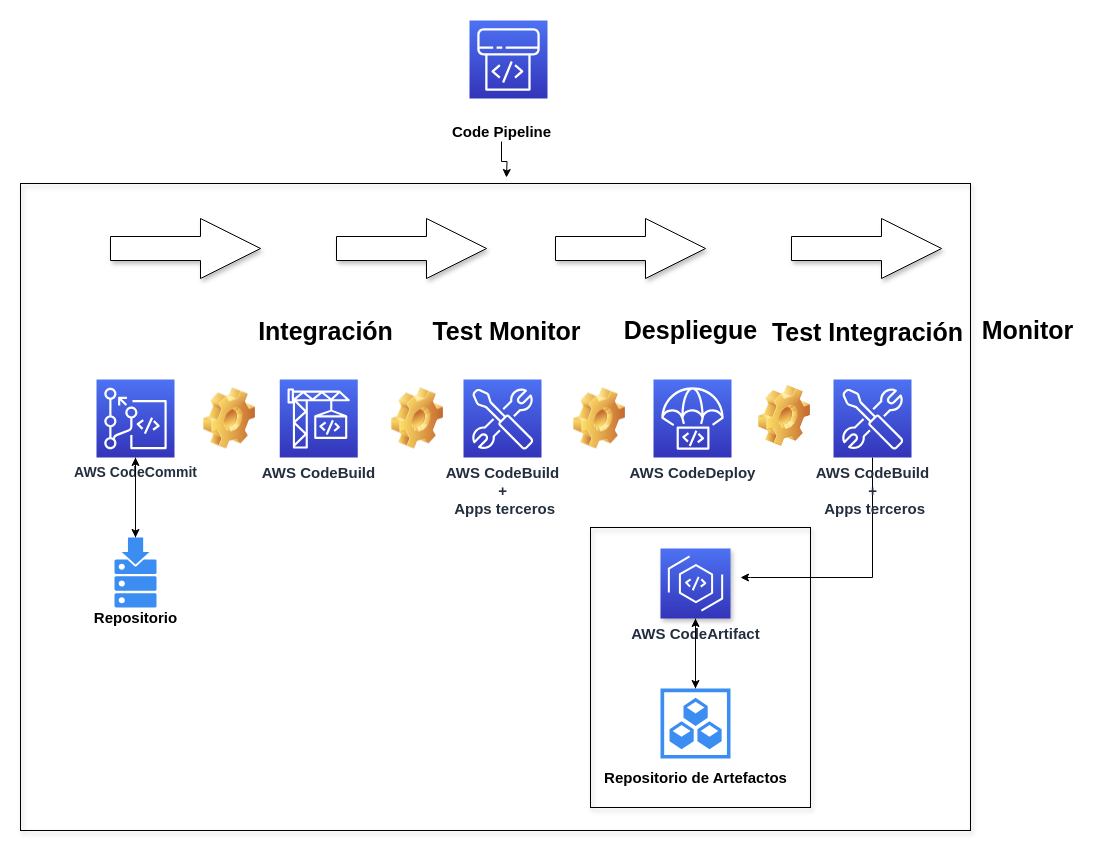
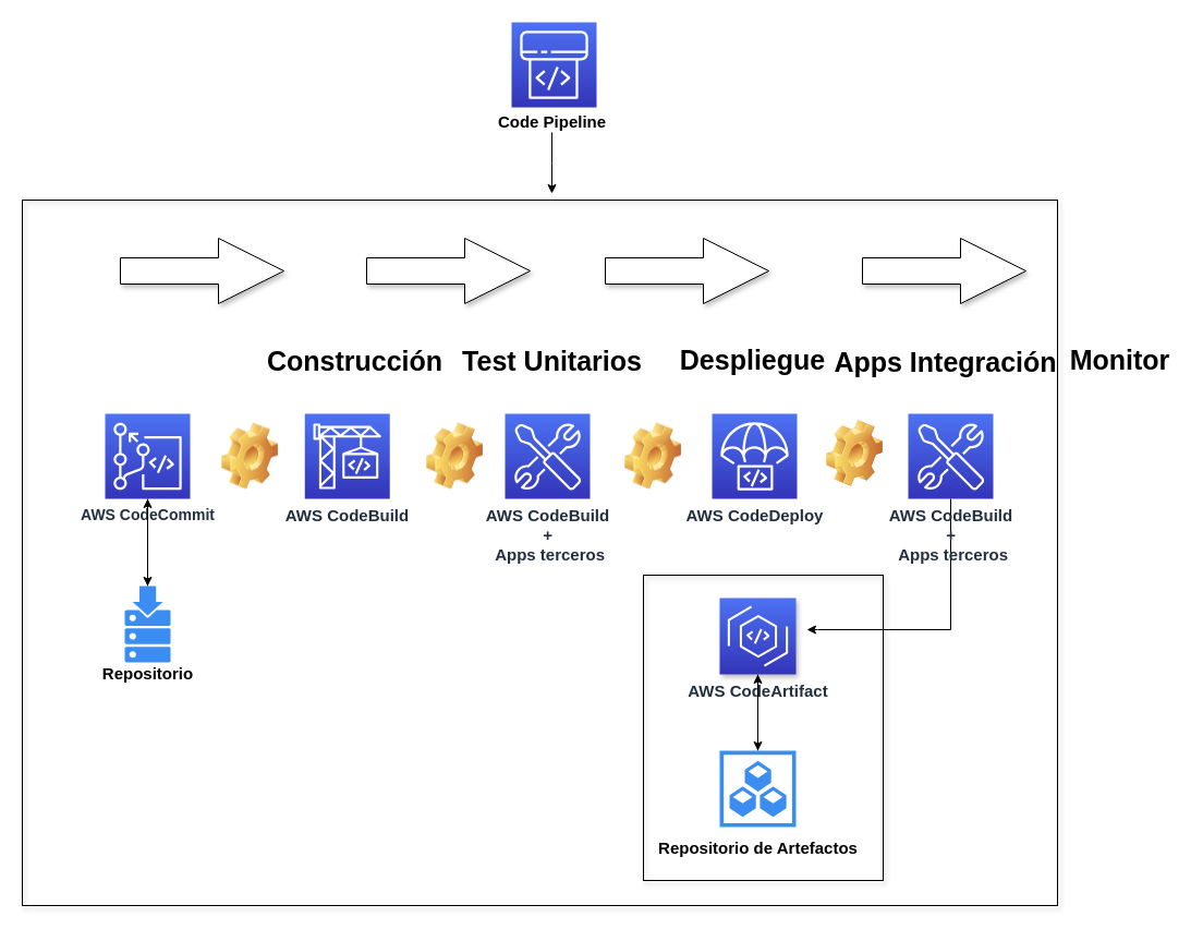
  <mxCell id="0" />
  <mxCell id="1" parent="0" />
  <mxCell id="2" style="edgeStyle=orthogonalEdgeStyle;rounded=0;orthogonalLoop=1;jettySize=auto;html=1;" parent="1" source="3" target="16" edge="1"><mxGeometry relative="1" as="geometry" /></mxCell>
  <mxCell id="3" value="&lt;b&gt;&lt;font style=&quot;font-size: 14px;&quot;&gt;AWS CodeCommit&lt;/font&gt;&lt;/b&gt;" style="sketch=0;points=[[0,0,0],[0.25,0,0],[0.5,0,0],[0.75,0,0],[1,0,0],[0,1,0],[0.25,1,0],[0.5,1,0],[0.75,1,0],[1,1,0],[0,0.25,0],[0,0.5,0],[0,0.75,0],[1,0.25,0],[1,0.5,0],[1,0.75,0]];outlineConnect=0;fontColor=#232F3E;gradientColor=#4D72F3;gradientDirection=north;fillColor=#3334B9;strokeColor=#ffffff;dashed=0;verticalLabelPosition=bottom;verticalAlign=top;align=center;html=1;fontSize=12;fontStyle=0;aspect=fixed;shape=mxgraph.aws4.resourceIcon;resIcon=mxgraph.aws4.codecommit;" parent="1" vertex="1"><mxGeometry x="96" y="379" width="78" height="78" as="geometry" /></mxCell>
  <mxCell id="4" value="&lt;b&gt;&lt;font style=&quot;font-size: 15px;&quot;&gt;AWS CodeBuild&lt;/font&gt;&lt;/b&gt;" style="sketch=0;points=[[0,0,0],[0.25,0,0],[0.5,0,0],[0.75,0,0],[1,0,0],[0,1,0],[0.25,1,0],[0.5,1,0],[0.75,1,0],[1,1,0],[0,0.25,0],[0,0.5,0],[0,0.75,0],[1,0.25,0],[1,0.5,0],[1,0.75,0]];outlineConnect=0;fontColor=#232F3E;gradientColor=#4D72F3;gradientDirection=north;fillColor=#3334B9;strokeColor=#ffffff;dashed=0;verticalLabelPosition=bottom;verticalAlign=top;align=center;html=1;fontSize=12;fontStyle=0;aspect=fixed;shape=mxgraph.aws4.resourceIcon;resIcon=mxgraph.aws4.codebuild;" parent="1" vertex="1"><mxGeometry x="279.25" y="379" width="78" height="78" as="geometry" /></mxCell>
  <mxCell id="5" style="edgeStyle=orthogonalEdgeStyle;rounded=0;orthogonalLoop=1;jettySize=auto;html=1;fontSize=15;" edge="1" parent="1" source="6"><mxGeometry relative="1" as="geometry"><mxPoint x="506" y="177" as="targetPoint" /></mxGeometry></mxCell>
- <mxCell id="6" value="&lt;b&gt;&lt;font style=&quot;font-size: 15px;&quot;&gt;Code Pipeline&lt;/font&gt;&lt;/b&gt;" style="text;html=1;resizable=0;autosize=1;align=center;verticalAlign=middle;points=[];fillColor=none;strokeColor=none;rounded=0;labelBackgroundColor=none;fontColor=default;" parent="1" vertex="1"><mxGeometry x="446" y="121" width="110" height="20" as="geometry" /></mxCell>
+ <mxCell id="6" value="&lt;b&gt;&lt;font style=&quot;font-size: 15px;&quot;&gt;Code Pipeline&lt;/font&gt;&lt;/b&gt;" style="text;html=1;resizable=0;autosize=1;align=center;verticalAlign=middle;points=[];fillColor=none;strokeColor=none;rounded=0;labelBackgroundColor=none;fontColor=default;" parent="1" vertex="1"><mxGeometry x="451" y="101" width="110" height="20" as="geometry" /></mxCell>
  <mxCell id="7" value="" style="sketch=0;points=[[0,0,0],[0.25,0,0],[0.5,0,0],[0.75,0,0],[1,0,0],[0,1,0],[0.25,1,0],[0.5,1,0],[0.75,1,0],[1,1,0],[0,0.25,0],[0,0.5,0],[0,0.75,0],[1,0.25,0],[1,0.5,0],[1,0.75,0]];outlineConnect=0;fontColor=#232F3E;gradientColor=#4D72F3;gradientDirection=north;fillColor=#3334B9;strokeColor=#ffffff;dashed=0;verticalLabelPosition=bottom;verticalAlign=top;align=center;html=1;fontSize=12;fontStyle=0;aspect=fixed;shape=mxgraph.aws4.resourceIcon;resIcon=mxgraph.aws4.codepipeline;" parent="1" vertex="1"><mxGeometry x="469" y="20" width="78" height="78" as="geometry" /></mxCell>
  <mxCell id="8" value="&lt;b&gt;&lt;font style=&quot;font-size: 15px;&quot;&gt;AWS CodeDeploy&lt;/font&gt;&lt;/b&gt;" style="sketch=0;points=[[0,0,0],[0.25,0,0],[0.5,0,0],[0.75,0,0],[1,0,0],[0,1,0],[0.25,1,0],[0.5,1,0],[0.75,1,0],[1,1,0],[0,0.25,0],[0,0.5,0],[0,0.75,0],[1,0.25,0],[1,0.5,0],[1,0.75,0]];outlineConnect=0;fontColor=#232F3E;gradientColor=#4D72F3;gradientDirection=north;fillColor=#3334B9;strokeColor=#ffffff;dashed=0;verticalLabelPosition=bottom;verticalAlign=top;align=center;html=1;fontSize=12;fontStyle=0;aspect=fixed;shape=mxgraph.aws4.resourceIcon;resIcon=mxgraph.aws4.codedeploy;" parent="1" vertex="1"><mxGeometry x="653" y="379" width="78" height="78" as="geometry" /></mxCell>
  <mxCell id="9" value="" style="shape=image;html=1;verticalLabelPosition=bottom;verticalAlign=top;imageAspect=1;aspect=fixed;image=img/clipart/Gear_128x128.png" parent="1" vertex="1"><mxGeometry x="203" y="387.5" width="52" height="61" as="geometry" /></mxCell>
  <mxCell id="10" value="&lt;b&gt;&lt;font style=&quot;font-size: 15px;&quot;&gt;AWS CodeBuild &lt;br&gt;+&lt;br&gt;&amp;nbsp;Apps terceros&lt;/font&gt;&lt;/b&gt;" style="sketch=0;points=[[0,0,0],[0.25,0,0],[0.5,0,0],[0.75,0,0],[1,0,0],[0,1,0],[0.25,1,0],[0.5,1,0],[0.75,1,0],[1,1,0],[0,0.25,0],[0,0.5,0],[0,0.75,0],[1,0.25,0],[1,0.5,0],[1,0.75,0]];outlineConnect=0;fontColor=#232F3E;gradientColor=#4D72F3;gradientDirection=north;fillColor=#3334B9;strokeColor=#ffffff;dashed=0;verticalLabelPosition=bottom;verticalAlign=top;align=center;html=1;fontSize=12;fontStyle=0;aspect=fixed;shape=mxgraph.aws4.resourceIcon;resIcon=mxgraph.aws4.developer_tools;" parent="1" vertex="1"><mxGeometry x="463" y="379" width="78" height="78" as="geometry" /></mxCell>
  <mxCell id="11" value="" style="shape=image;html=1;verticalLabelPosition=bottom;verticalAlign=top;imageAspect=1;aspect=fixed;image=img/clipart/Gear_128x128.png" parent="1" vertex="1"><mxGeometry x="391" y="387.5" width="52" height="61" as="geometry" /></mxCell>
  <mxCell id="12" value="" style="shape=image;html=1;verticalLabelPosition=bottom;verticalAlign=top;imageAspect=1;aspect=fixed;image=img/clipart/Gear_128x128.png" parent="1" vertex="1"><mxGeometry x="573" y="387.5" width="52" height="61" as="geometry" /></mxCell>
  <mxCell id="13" style="edgeStyle=orthogonalEdgeStyle;rounded=0;orthogonalLoop=1;jettySize=auto;html=1;" parent="1" source="14" edge="1"><mxGeometry relative="1" as="geometry"><mxPoint x="695" y="688" as="targetPoint" /></mxGeometry></mxCell>
  <mxCell id="14" value="&lt;b&gt;&lt;font style=&quot;font-size: 15px;&quot;&gt;AWS CodeArtifact&lt;/font&gt;&lt;/b&gt;" style="sketch=0;points=[[0,0,0],[0.25,0,0],[0.5,0,0],[0.75,0,0],[1,0,0],[0,1,0],[0.25,1,0],[0.5,1,0],[0.75,1,0],[1,1,0],[0,0.25,0],[0,0.5,0],[0,0.75,0],[1,0.25,0],[1,0.5,0],[1,0.75,0]];outlineConnect=0;fontColor=#232F3E;gradientColor=#4D72F3;gradientDirection=north;fillColor=#3334B9;strokeColor=#ffffff;dashed=0;verticalLabelPosition=bottom;verticalAlign=top;align=center;html=1;fontSize=12;fontStyle=0;aspect=fixed;shape=mxgraph.aws4.resourceIcon;resIcon=mxgraph.aws4.codeartifact;shadow=1;" parent="1" vertex="1"><mxGeometry x="660" y="548" width="70" height="70" as="geometry" /></mxCell>
  <mxCell id="15" style="edgeStyle=orthogonalEdgeStyle;rounded=0;orthogonalLoop=1;jettySize=auto;html=1;" parent="1" source="16" target="3" edge="1"><mxGeometry relative="1" as="geometry" /></mxCell>
  <mxCell id="16" value="" style="sketch=0;html=1;aspect=fixed;strokeColor=none;shadow=0;align=center;verticalAlign=top;fillColor=#3B8DF1;shape=mxgraph.gcp2.repository" parent="1" vertex="1"><mxGeometry x="114" y="537" width="42" height="70" as="geometry" /></mxCell>
  <mxCell id="17" value="&lt;b&gt;&lt;font style=&quot;font-size: 15px;&quot;&gt;Repositorio&lt;/font&gt;&lt;br&gt;&lt;/b&gt;" style="text;html=1;resizable=0;autosize=1;align=center;verticalAlign=middle;points=[];fillColor=none;strokeColor=none;rounded=0;shadow=1;" parent="1" vertex="1"><mxGeometry x="85" y="607" width="100" height="20" as="geometry" /></mxCell>
  <mxCell id="18" style="edgeStyle=orthogonalEdgeStyle;rounded=0;orthogonalLoop=1;jettySize=auto;html=1;" parent="1" source="19" target="14" edge="1"><mxGeometry relative="1" as="geometry" /></mxCell>
  <mxCell id="19" value="" style="sketch=0;html=1;aspect=fixed;strokeColor=none;shadow=0;align=center;verticalAlign=top;fillColor=#3B8DF1;shape=mxgraph.gcp2.repository_3" parent="1" vertex="1"><mxGeometry x="660" y="688" width="70" height="70" as="geometry" /></mxCell>
  <mxCell id="20" value="&lt;b&gt;&lt;font style=&quot;font-size: 15px;&quot;&gt;Repositorio de Artefactos&lt;/font&gt;&lt;/b&gt;" style="text;html=1;resizable=0;autosize=1;align=center;verticalAlign=middle;points=[];fillColor=none;strokeColor=none;rounded=0;shadow=1;" parent="1" vertex="1"><mxGeometry x="595" y="767" width="200" height="20" as="geometry" /></mxCell>
  <mxCell id="21" value="" style="whiteSpace=wrap;html=1;shadow=1;fillOpacity=0;" parent="1" vertex="1"><mxGeometry x="590" y="527" width="220" height="280" as="geometry" /></mxCell>
  <mxCell id="22" value="" style="whiteSpace=wrap;html=1;shadow=1;fillOpacity=0;" parent="1" vertex="1"><mxGeometry x="20" y="183" width="950" height="647" as="geometry" /></mxCell>
- <mxCell id="23" value="&lt;font size=&quot;1&quot; style=&quot;&quot;&gt;&lt;b style=&quot;font-size: 25px;&quot;&gt;Integración&lt;/b&gt;&lt;/font&gt;" style="text;html=1;resizable=0;autosize=1;align=center;verticalAlign=middle;points=[];fillColor=none;strokeColor=none;rounded=0;shadow=1;" parent="1" vertex="1"><mxGeometry x="235" y="315" width="180" height="30" as="geometry" /></mxCell>
- <mxCell id="24" value="&lt;font size=&quot;1&quot; style=&quot;&quot;&gt;&lt;b style=&quot;font-size: 25px;&quot;&gt;Test Monitor&lt;/b&gt;&lt;/font&gt;" style="text;html=1;resizable=0;autosize=1;align=center;verticalAlign=middle;points=[];fillColor=none;strokeColor=none;rounded=0;shadow=1;" parent="1" vertex="1"><mxGeometry x="416" y="315" width="180" height="30" as="geometry" /></mxCell>
+ <mxCell id="23" value="&lt;font size=&quot;1&quot; style=&quot;&quot;&gt;&lt;b style=&quot;font-size: 25px;&quot;&gt;Construcción&lt;/b&gt;&lt;/font&gt;" style="text;html=1;resizable=0;autosize=1;align=center;verticalAlign=middle;points=[];fillColor=none;strokeColor=none;rounded=0;shadow=1;" parent="1" vertex="1"><mxGeometry x="235" y="315" width="180" height="30" as="geometry" /></mxCell>
+ <mxCell id="24" value="&lt;font size=&quot;1&quot; style=&quot;&quot;&gt;&lt;b style=&quot;font-size: 25px;&quot;&gt;Test Unitarios&lt;/b&gt;&lt;/font&gt;" style="text;html=1;resizable=0;autosize=1;align=center;verticalAlign=middle;points=[];fillColor=none;strokeColor=none;rounded=0;shadow=1;" parent="1" vertex="1"><mxGeometry x="416" y="315" width="180" height="30" as="geometry" /></mxCell>
  <mxCell id="25" value="&lt;font size=&quot;1&quot; style=&quot;&quot;&gt;&lt;b style=&quot;font-size: 25px;&quot;&gt;Despliegue&lt;/b&gt;&lt;/font&gt;" style="text;html=1;resizable=0;autosize=1;align=center;verticalAlign=middle;points=[];fillColor=none;strokeColor=none;rounded=0;shadow=1;" parent="1" vertex="1"><mxGeometry x="615" y="314" width="150" height="30" as="geometry" /></mxCell>
  <mxCell id="26" value="&lt;font size=&quot;1&quot; style=&quot;&quot;&gt;&lt;b style=&quot;font-size: 25px;&quot;&gt;Monitor&lt;/b&gt;&lt;/font&gt;" style="text;html=1;resizable=0;autosize=1;align=center;verticalAlign=middle;points=[];fillColor=none;strokeColor=none;rounded=0;shadow=1;" parent="1" vertex="1"><mxGeometry x="972" y="314" width="110" height="30" as="geometry" /></mxCell>
  <mxCell id="27" value="" style="shape=singleArrow;whiteSpace=wrap;html=1;arrowWidth=0.4;arrowSize=0.4;shadow=1;fontSize=15;" parent="1" vertex="1"><mxGeometry x="110" y="218" width="150" height="60" as="geometry" /></mxCell>
  <mxCell id="28" value="" style="shape=singleArrow;whiteSpace=wrap;html=1;arrowWidth=0.4;arrowSize=0.4;shadow=1;fontSize=15;" parent="1" vertex="1"><mxGeometry x="336" y="218" width="150" height="60" as="geometry" /></mxCell>
  <mxCell id="29" value="" style="shape=singleArrow;whiteSpace=wrap;html=1;arrowWidth=0.4;arrowSize=0.4;shadow=1;fontSize=15;" parent="1" vertex="1"><mxGeometry x="555" y="218" width="150" height="60" as="geometry" /></mxCell>
  <mxCell id="30" value="" style="shape=singleArrow;whiteSpace=wrap;html=1;arrowWidth=0.4;arrowSize=0.4;shadow=1;fontSize=15;" parent="1" vertex="1"><mxGeometry x="791" y="218" width="150" height="60" as="geometry" /></mxCell>
  <mxCell id="31" style="edgeStyle=orthogonalEdgeStyle;rounded=0;orthogonalLoop=1;jettySize=auto;html=1;fontSize=15;" edge="1" parent="1" source="32"><mxGeometry relative="1" as="geometry"><mxPoint x="740" y="577" as="targetPoint" /><Array as="points"><mxPoint x="872" y="577" /><mxPoint x="750" y="577" /></Array></mxGeometry></mxCell>
  <mxCell id="32" value="&lt;b&gt;&lt;font style=&quot;font-size: 15px;&quot;&gt;AWS CodeBuild &lt;br&gt;+&lt;br&gt;&amp;nbsp;Apps terceros&lt;/font&gt;&lt;/b&gt;" style="sketch=0;points=[[0,0,0],[0.25,0,0],[0.5,0,0],[0.75,0,0],[1,0,0],[0,1,0],[0.25,1,0],[0.5,1,0],[0.75,1,0],[1,1,0],[0,0.25,0],[0,0.5,0],[0,0.75,0],[1,0.25,0],[1,0.5,0],[1,0.75,0]];outlineConnect=0;fontColor=#232F3E;gradientColor=#4D72F3;gradientDirection=north;fillColor=#3334B9;strokeColor=#ffffff;dashed=0;verticalLabelPosition=bottom;verticalAlign=top;align=center;html=1;fontSize=12;fontStyle=0;aspect=fixed;shape=mxgraph.aws4.resourceIcon;resIcon=mxgraph.aws4.developer_tools;" vertex="1" parent="1"><mxGeometry x="833" y="379" width="78" height="78" as="geometry" /></mxCell>
  <mxCell id="33" value="" style="shape=image;html=1;verticalLabelPosition=bottom;verticalAlign=top;imageAspect=1;aspect=fixed;image=img/clipart/Gear_128x128.png" vertex="1" parent="1"><mxGeometry x="758" y="385" width="52" height="61" as="geometry" /></mxCell>
- <mxCell id="34" value="&lt;font size=&quot;1&quot; style=&quot;&quot;&gt;&lt;b style=&quot;font-size: 25px;&quot;&gt;Test Integración&lt;/b&gt;&lt;/font&gt;" style="text;html=1;resizable=0;autosize=1;align=center;verticalAlign=middle;points=[];fillColor=none;strokeColor=none;rounded=0;shadow=1;" vertex="1" parent="1"><mxGeometry x="762" y="316" width="210" height="30" as="geometry" /></mxCell>
+ <mxCell id="34" value="&lt;font size=&quot;1&quot; style=&quot;&quot;&gt;&lt;b style=&quot;font-size: 25px;&quot;&gt;Apps Integración&lt;/b&gt;&lt;/font&gt;" style="text;html=1;resizable=0;autosize=1;align=center;verticalAlign=middle;points=[];fillColor=none;strokeColor=none;rounded=0;shadow=1;" vertex="1" parent="1"><mxGeometry x="762" y="316" width="210" height="30" as="geometry" /></mxCell>
